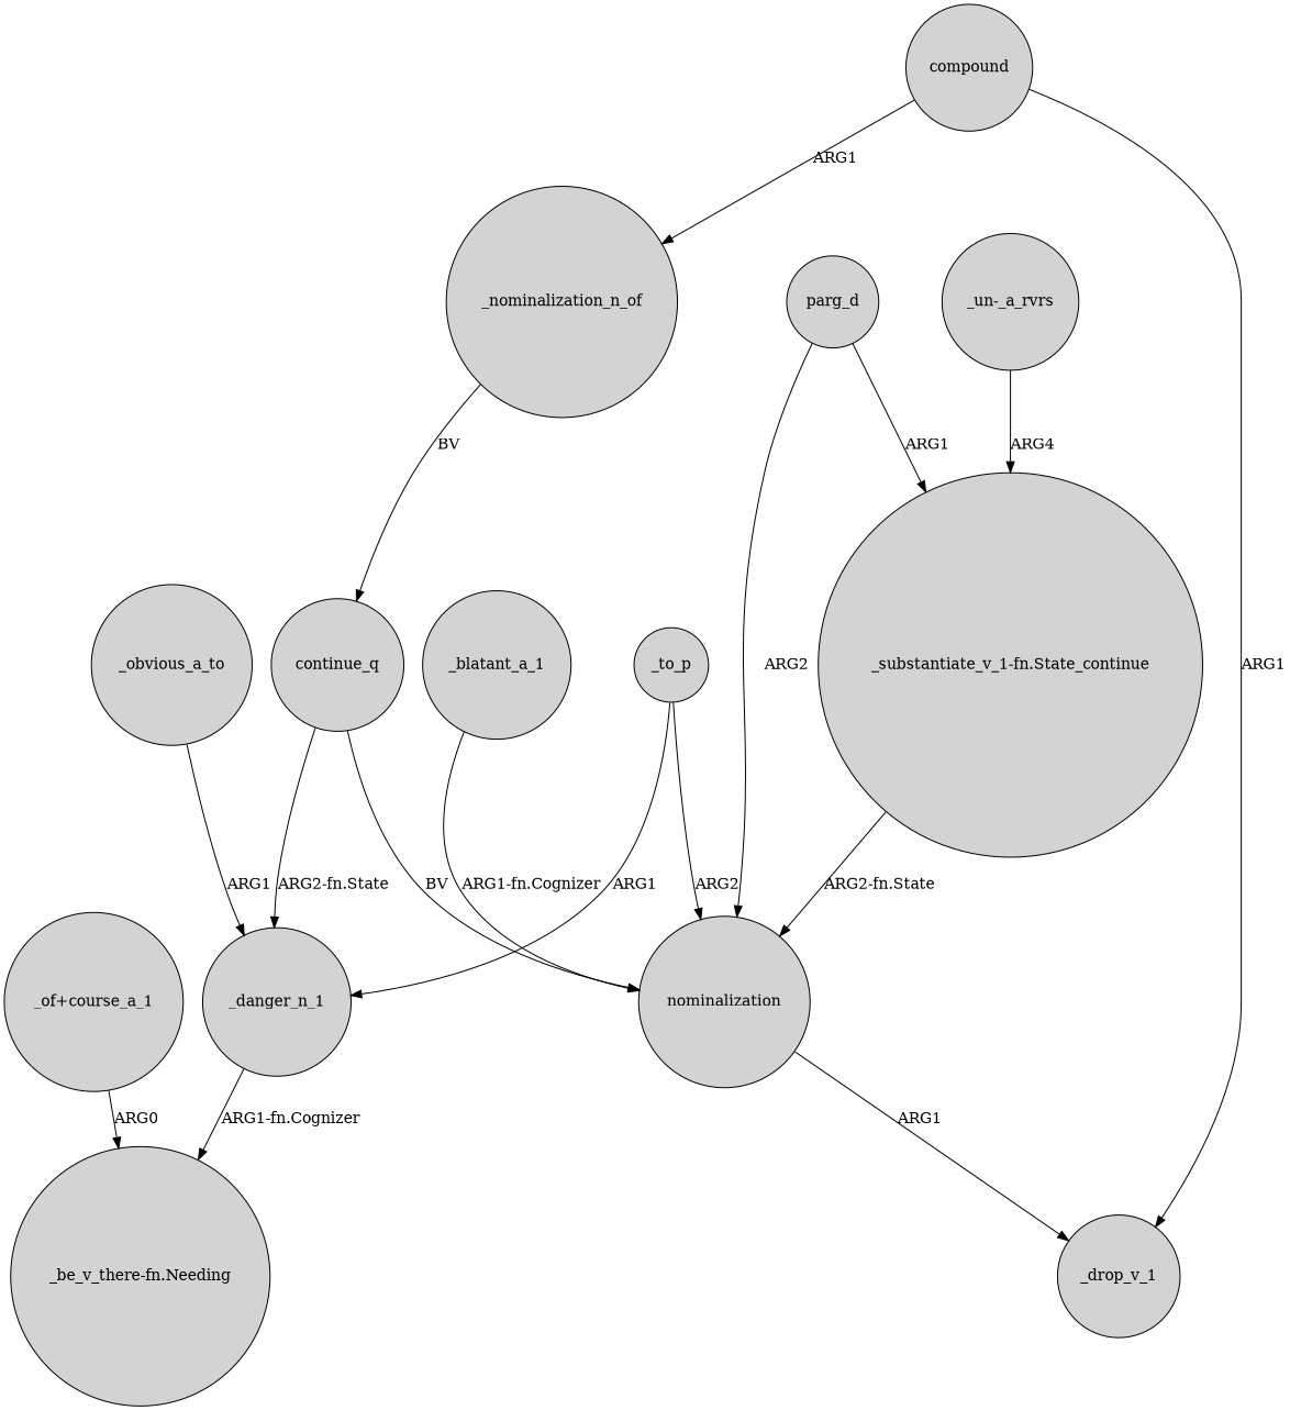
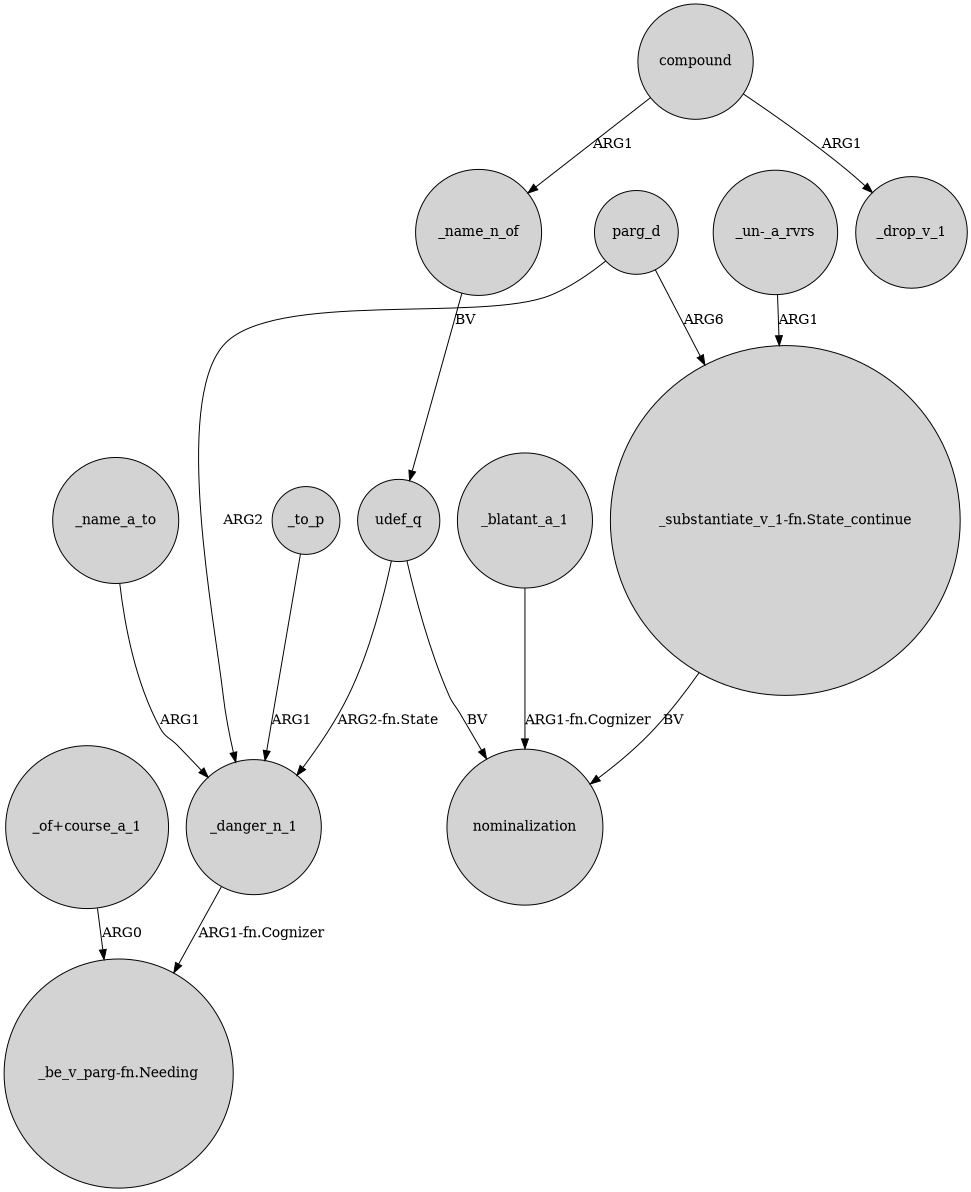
  digraph {
    node [shape=circle style=filled]
    "_of+course_a_1"
-   "_be_v_there-fn.Needing"
+   "_be_v_there-fn.Needing" [label="_be_v_parg-fn.Needing"]
    _danger_n_1
    nominalization
    _drop_v_1
    _blatant_a_1
-   udef_q [label=continue_q]
-   _name_n_of [label=_nominalization_n_of]
+   udef_q
+   _name_n_of
    "_un-_a_rvrs"
    "_substantiate_v_1-fn.State_continue"
    compound
    parg_d
    _to_p
-   _obvious_a_to
+   _obvious_a_to [label=_name_a_to]
    "_of+course_a_1" -> "_be_v_there-fn.Needing" [label=ARG0]
    _danger_n_1 -> "_be_v_there-fn.Needing" [label="ARG1-fn.Cognizer"]
-   nominalization -> _drop_v_1 [label=ARG1]
    _blatant_a_1 -> nominalization [label="ARG1-fn.Cognizer"]
    udef_q -> _danger_n_1 [label="ARG2-fn.State"]
    udef_q -> nominalization [label=BV]
    _name_n_of -> udef_q [label=BV]
-   "_un-_a_rvrs" -> "_substantiate_v_1-fn.State_continue" [label=ARG4]
-   "_substantiate_v_1-fn.State_continue" -> nominalization [label="ARG2-fn.State"]
+   "_un-_a_rvrs" -> "_substantiate_v_1-fn.State_continue" [label=ARG1]
+   "_substantiate_v_1-fn.State_continue" -> nominalization [label=BV]
    compound -> _drop_v_1 [label=ARG1]
    compound -> _name_n_of [label=ARG1]
-   parg_d -> nominalization [label=ARG2]
-   parg_d -> "_substantiate_v_1-fn.State_continue" [label=ARG1]
+   parg_d -> _danger_n_1 [label=ARG2]
+   parg_d -> "_substantiate_v_1-fn.State_continue" [label=ARG6]
    _to_p -> _danger_n_1 [label=ARG1]
-   _to_p -> nominalization [label=ARG2]
    _obvious_a_to -> _danger_n_1 [label=ARG1]
  }
